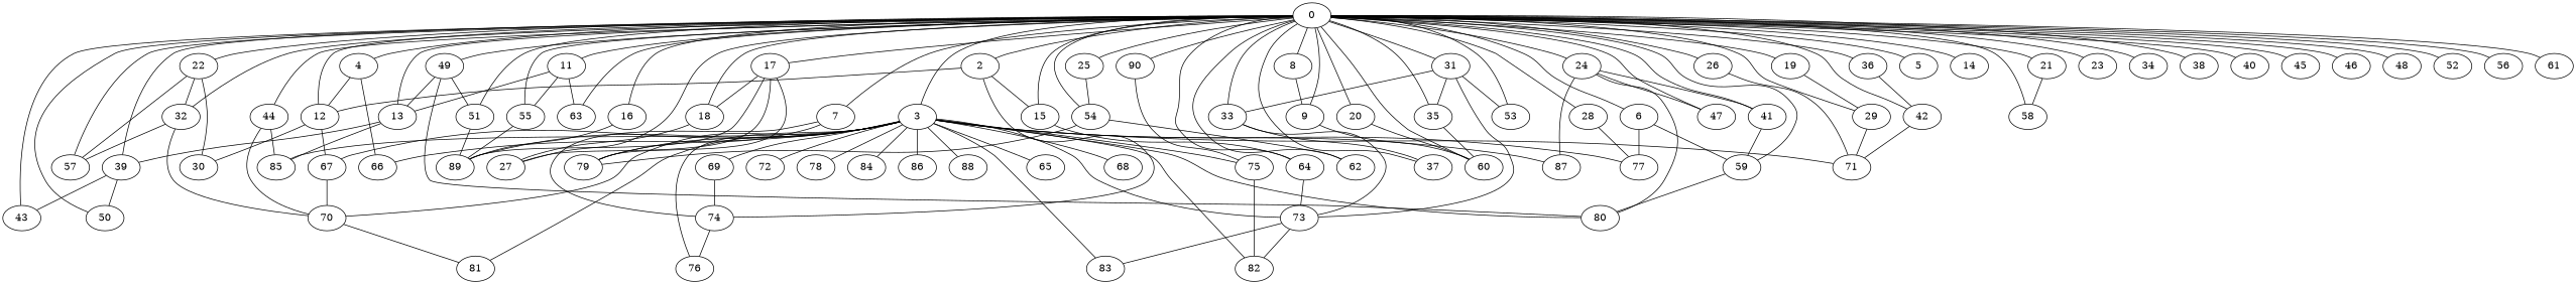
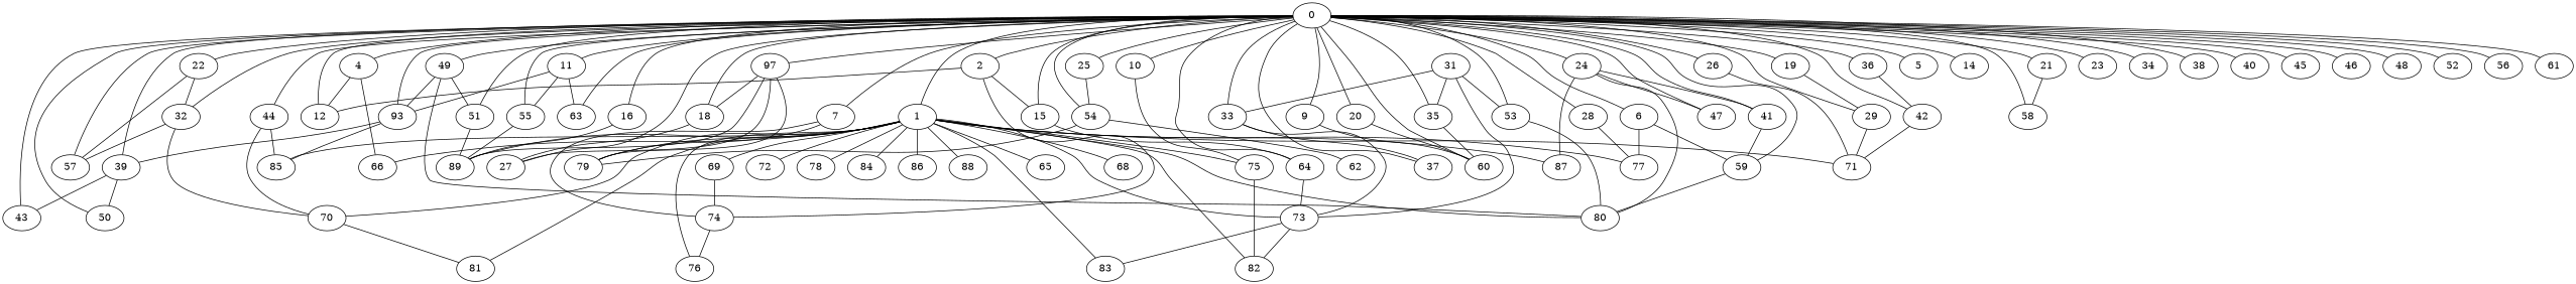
  graph {
    0
-   1 [label=3]
+   1
    2
    4
    5
    6
    7
-   8
    9
-   10 [label=90]
+   10
    11
    12
-   13
+   13 [label=93]
    14
    15
    16
-   17
+   17 [label=97]
    18
    19
    20
    21
    22
    23
    24
    25
    26
    27
    28
    29
    31
    32
    33
    34
    35
    36
    37
    38
    39
    40
    41
    42
    43
    44
    45
    46
    47
    48
    49
    50
    51
    52
    53
    54
    55
    56
    57
    58
    59
    60
    61
    62
    63
    64
    65
    66
-   67
    68
    69
    70
    71
    72
    73
    75
    76
    77
    78
    79
    80
    81
    82
    83
    84
    85
    86
    87
    88
    89
    74
-   30
    0 -- 1
    0 -- 2
    0 -- 4
    0 -- 5
    0 -- 6
    0 -- 7
-   0 -- 8
    0 -- 9
    0 -- 10
    0 -- 11
    0 -- 12
    0 -- 13
    0 -- 14
    0 -- 15
    0 -- 16
    0 -- 17
    0 -- 18
    0 -- 19
    0 -- 20
    0 -- 21
    0 -- 22
    0 -- 23
    0 -- 24
    0 -- 25
    0 -- 26
    0 -- 27
    0 -- 28
    0 -- 29
-   0 -- 31
    0 -- 32
    0 -- 33
    0 -- 34
    0 -- 35
    0 -- 36
    0 -- 37
    0 -- 38
    0 -- 39
    0 -- 40
    0 -- 41
    0 -- 42
    0 -- 43
    0 -- 44
    0 -- 45
    0 -- 46
    0 -- 47
    0 -- 48
    0 -- 49
    0 -- 50
    0 -- 51
    0 -- 52
    0 -- 53
    0 -- 54
    0 -- 55
    0 -- 56
    0 -- 57
    0 -- 58
    0 -- 59
    0 -- 60
    0 -- 61
-   0 -- 62
    0 -- 63
    0 -- 64
    1 -- 65
    1 -- 66
-   1 -- 67
    1 -- 68
    1 -- 69
    1 -- 70
    1 -- 71
    1 -- 72
    1 -- 73
    1 -- 75
    1 -- 76
    1 -- 77
    1 -- 78
    1 -- 79
    1 -- 80
    1 -- 81
    1 -- 82
    1 -- 83
    1 -- 84
    1 -- 85
    1 -- 86
    1 -- 87
    1 -- 88
    1 -- 89
    2 -- 12
    2 -- 15
    2 -- 74
    4 -- 12
    4 -- 66
    6 -- 59
    6 -- 77
    7 -- 79
    7 -- 74
-   8 -- 9
    9 -- 60
    10 -- 75
    11 -- 13
    11 -- 55
    11 -- 63
-   12 -- 67
-   12 -- 30
    13 -- 39
    13 -- 85
    15 -- 64
    16 -- 89
    17 -- 18
    17 -- 27
    17 -- 79
    17 -- 89
    18 -- 27
    19 -- 29
    20 -- 60
    21 -- 58
    22 -- 32
    22 -- 57
-   22 -- 30
    24 -- 41
    24 -- 47
    24 -- 80
    24 -- 87
    25 -- 54
    26 -- 71
    28 -- 77
    29 -- 71
    31 -- 33
    31 -- 35
    31 -- 53
    31 -- 73
    32 -- 57
    32 -- 70
    33 -- 37
    33 -- 73
    35 -- 60
    36 -- 42
    39 -- 43
    39 -- 50
    41 -- 59
    42 -- 71
    44 -- 70
    44 -- 85
    49 -- 13
    49 -- 51
    49 -- 80
    51 -- 89
+   53 -- 80
    54 -- 62
    54 -- 79
    55 -- 89
    59 -- 80
    64 -- 73
-   67 -- 70
    69 -- 74
    70 -- 81
    73 -- 82
    73 -- 83
    75 -- 82
    74 -- 76
  }
